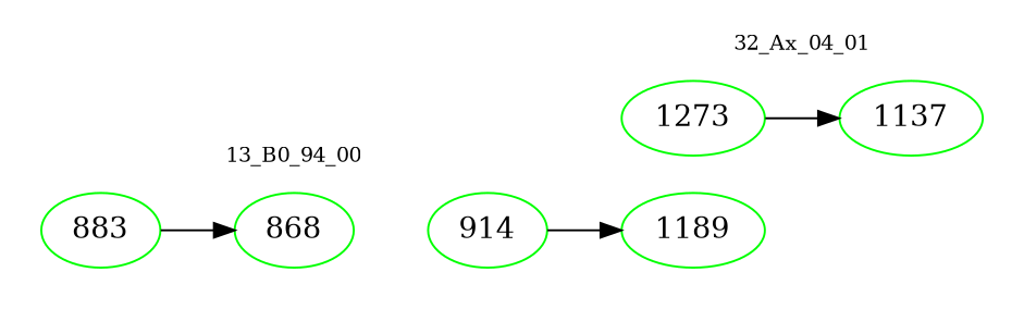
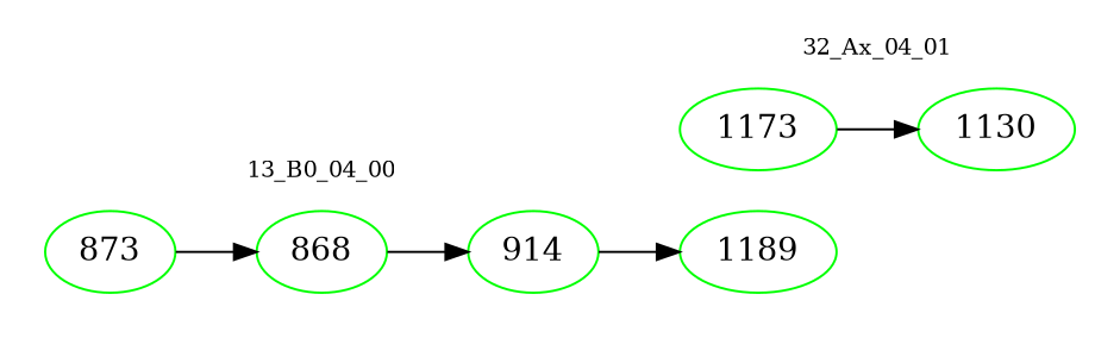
  digraph {
    rankdir=LR
    node [color=green]
    edge [color=black]
-   n1 [label=1273]
-   n2 [label=1137]
+   n1 [label=1173]
+   n2 [label=1130]
    n3 [label=1189]
-   n4 [label=883]
+   n4 [label=873]
    n5 [label=868]
    n6 [label=914]
    subgraph cluster_1 {
      color=white
      fontsize=10
      label="32_Ax_04_01"
      n1
      n2
      n3
    }
    subgraph cluster_2 {
      color=white
      fontsize=10
-     label="13_B0_94_00"
+     label="13_B0_04_00"
      n4
      n5
      n6
    }
    n1 -> n2
    n4 -> n5
+   n5 -> n6
    n6 -> n3
  }
